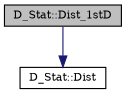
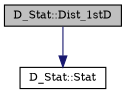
  digraph {
    rankdir=TB
    fontname="DejaVu Serif"
    node [color=black fontname="DejaVu Serif" fontsize=10 shape=record style=filled]
    n1 [fillcolor=grey75 fontcolor=black height=0.2 label="D_Stat::Dist_1stD" width=0.4]
-   n2 [fillcolor=white height=0.2 label="D_Stat::Dist" width=0.4]
+   n2 [fillcolor=white height=0.2 label="D_Stat::Stat" width=0.4]
    n1 -> n2 [color=midnightblue fontname="DejaVu Serif" fontsize=10 labelfontname=Helvetica labelfontsize=10 style=solid]
  }
